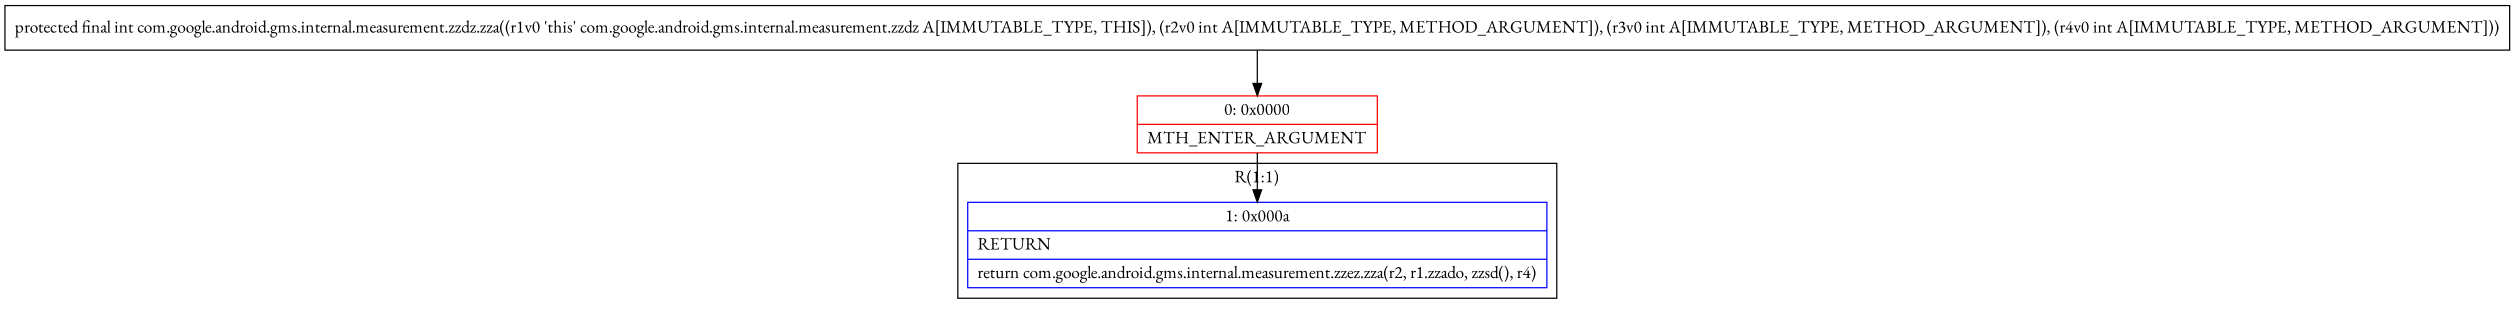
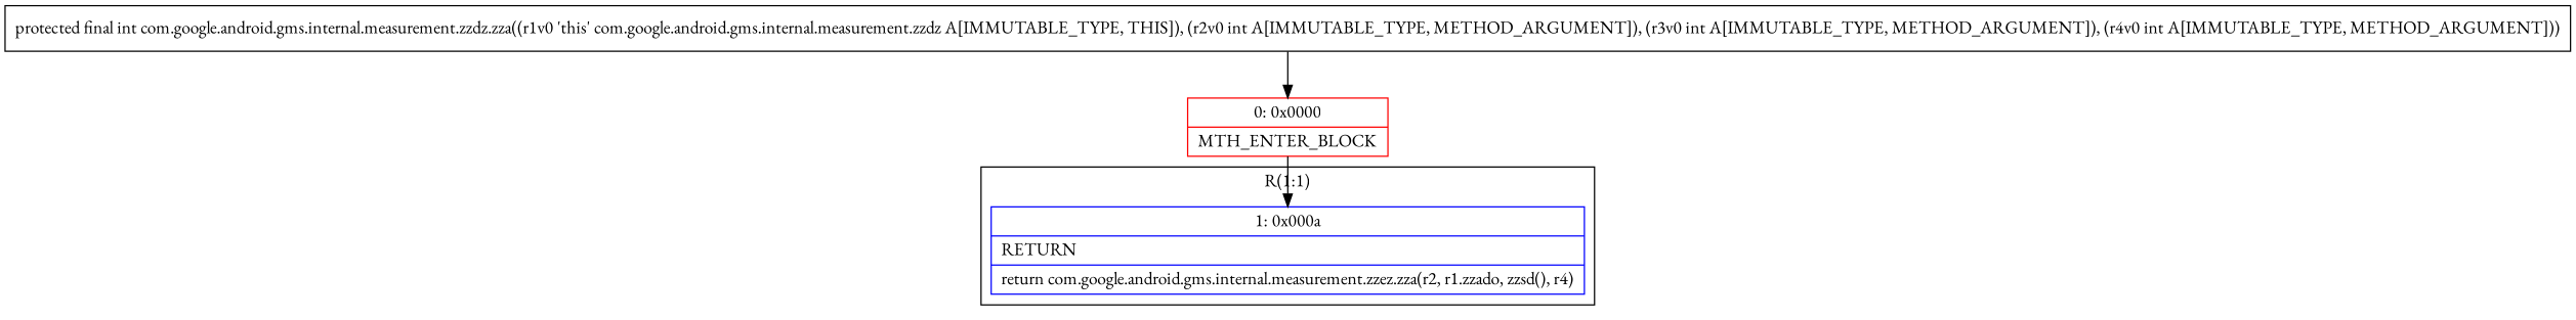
  digraph {
    fontname="EB Garamond"
    node [shape=record fontname="EB Garamond"]
    edge [fontname="EB Garamond"]
    n1 [color=blue label="{1\:\ 0x000a|RETURN\l|return com.google.android.gms.internal.measurement.zzez.zza(r2, r1.zzado, zzsd(), r4)\l}"]
-   n2 [color=red label="{0\:\ 0x0000|MTH_ENTER_ARGUMENT\l}"]
+   n2 [color=red label="{0\:\ 0x0000|MTH_ENTER_BLOCK\l}"]
    n3 [label="{protected final int com.google.android.gms.internal.measurement.zzdz.zza((r1v0 'this' com.google.android.gms.internal.measurement.zzdz A[IMMUTABLE_TYPE, THIS]), (r2v0 int A[IMMUTABLE_TYPE, METHOD_ARGUMENT]), (r3v0 int A[IMMUTABLE_TYPE, METHOD_ARGUMENT]), (r4v0 int A[IMMUTABLE_TYPE, METHOD_ARGUMENT])) }"]
    subgraph cluster_1 {
      label="R(1:1)"
      n1
    }
    n2 -> n1
    n3 -> n2
  }
